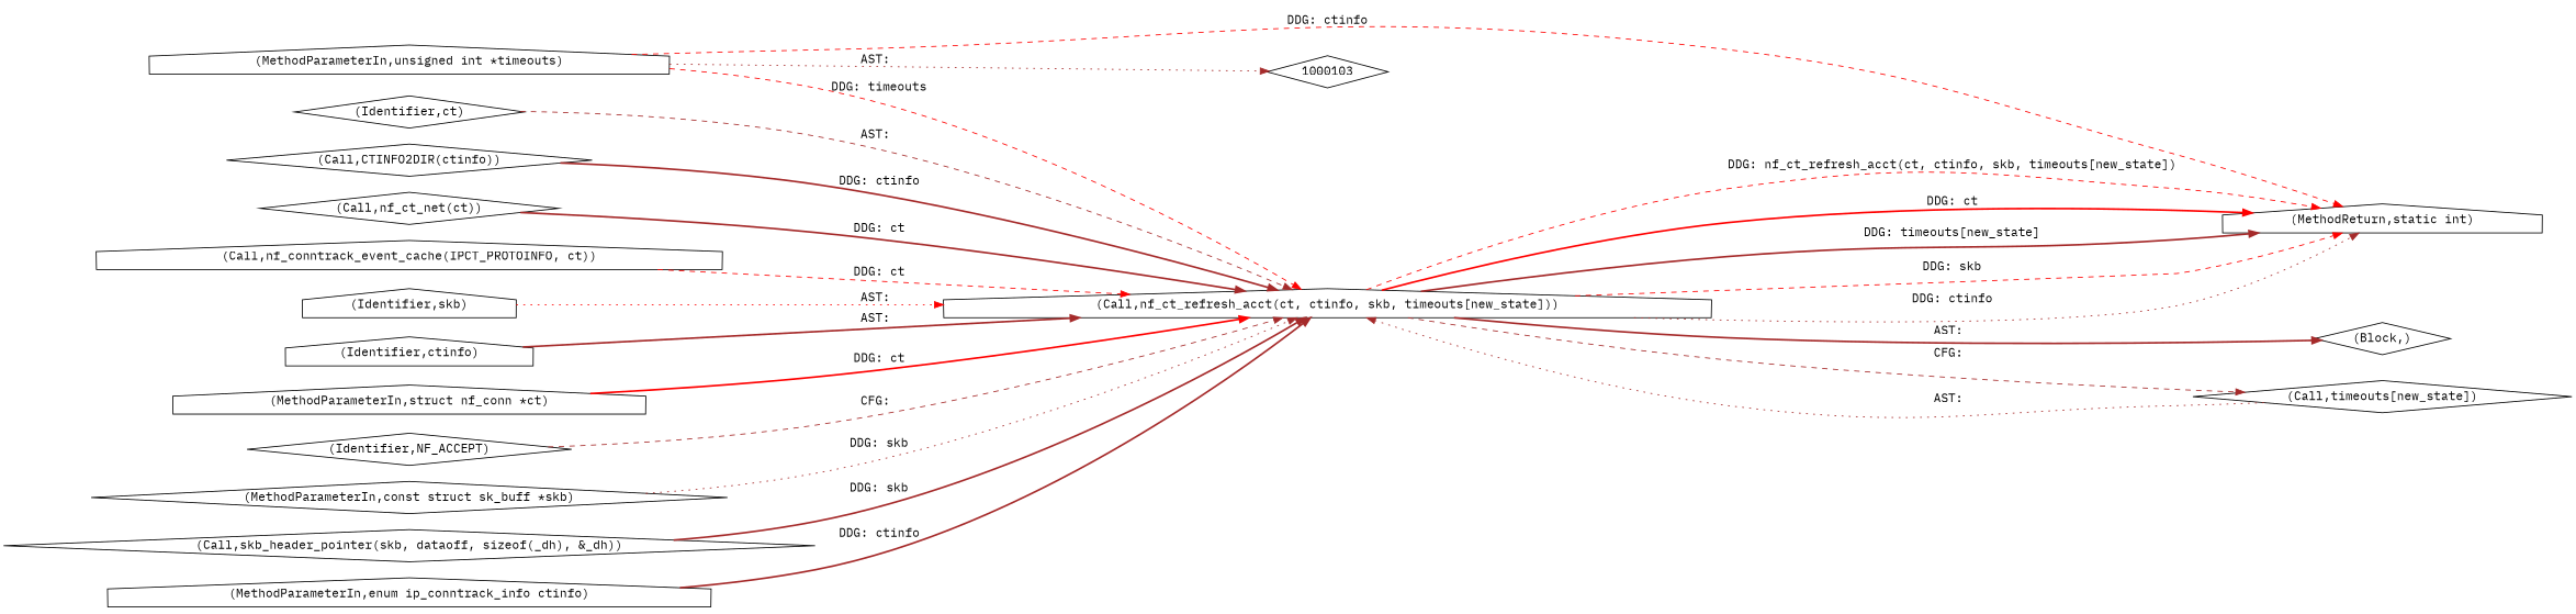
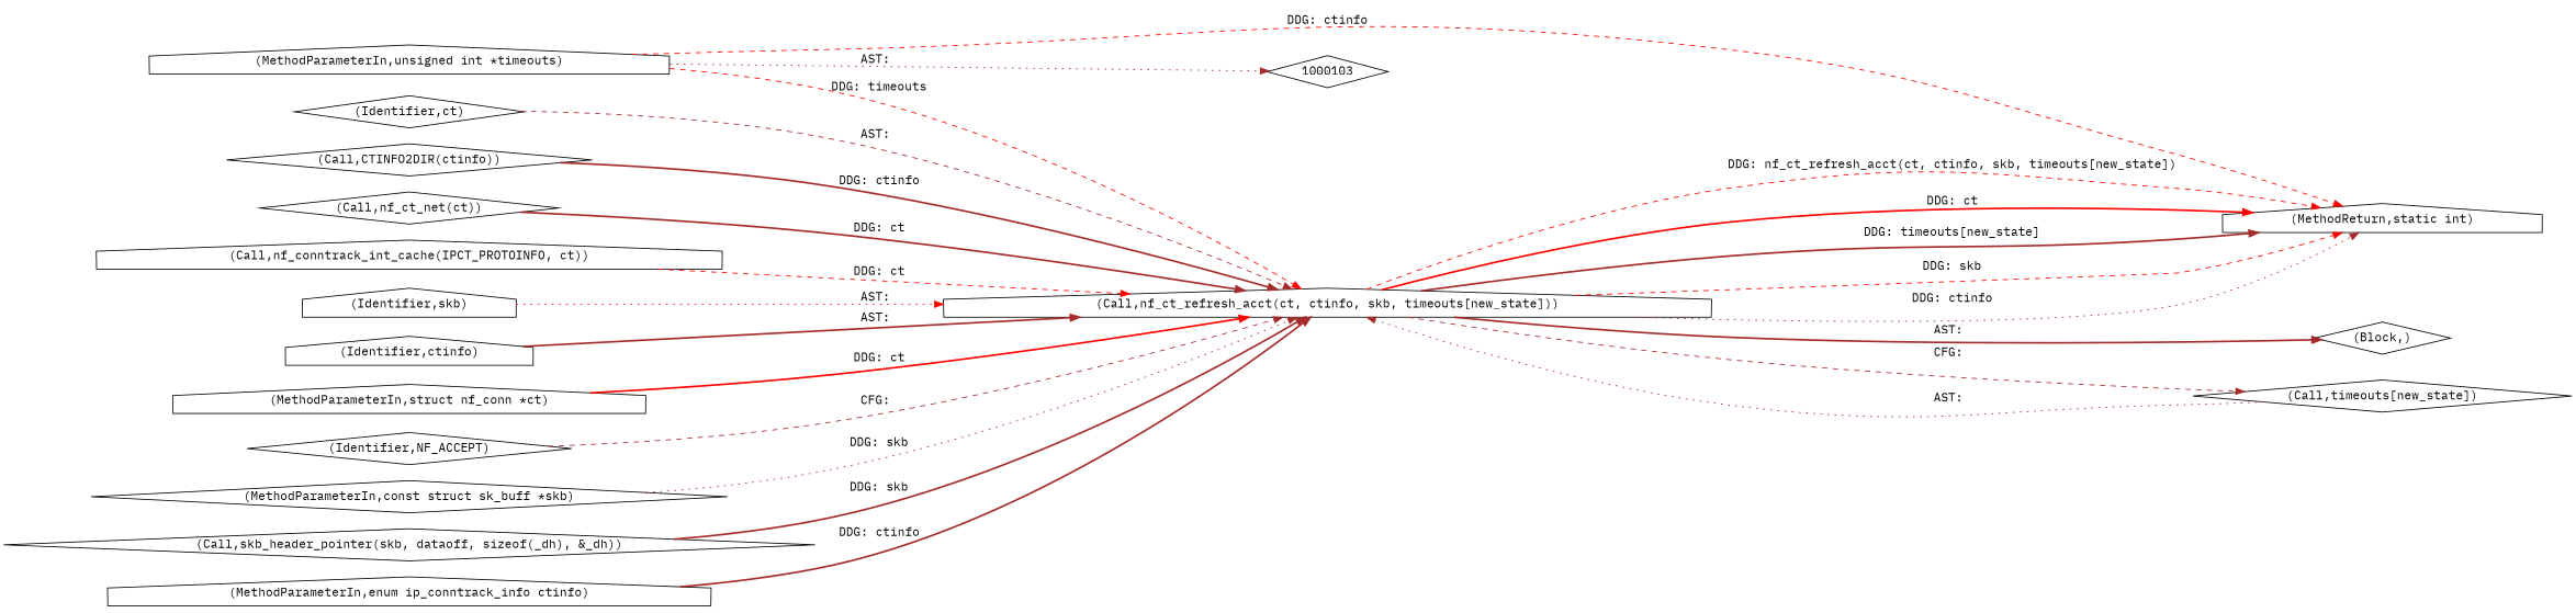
  digraph {
    fontname="IBM Plex Mono"
    rankdir=LR
    node [fontname="IBM Plex Mono" shape=diamond]
    edge [color=brown fontname="IBM Plex Mono" style=bold]
    n1 [label="(MethodParameterIn,unsigned int *timeouts)" shape=house]
    n2 [label="(Call,nf_ct_refresh_acct(ct, ctinfo, skb, timeouts[new_state]))" shape=house]
    n3 [label="(MethodReturn,static int)" shape=house]
    1000103
    n5 [label="(Block,)"]
    n6 [label="(Call,timeouts[new_state])"]
    n7 [label="(Identifier,ct)"]
    n8 [label="(Call,CTINFO2DIR(ctinfo))"]
    n9 [label="(Call,nf_ct_net(ct))"]
-   n10 [label="(Call,nf_conntrack_event_cache(IPCT_PROTOINFO, ct))" shape=house]
+   n10 [label="(Call,nf_conntrack_int_cache(IPCT_PROTOINFO, ct))" shape=house]
    n11 [label="(Identifier,skb)" shape=house]
    n12 [label="(Identifier,ctinfo)" shape=house]
    n13 [label="(MethodParameterIn,struct nf_conn *ct)" shape=house]
    n14 [label="(Identifier,NF_ACCEPT)"]
    n15 [label="(MethodParameterIn,const struct sk_buff *skb)"]
    n16 [label="(Call,skb_header_pointer(skb, dataoff, sizeof(_dh), &_dh))"]
    n17 [label="(MethodParameterIn,enum ip_conntrack_info ctinfo)" shape=house]
    n1 -> n2 [color=red label="DDG: timeouts" style=dashed]
    n1 -> n3 [color=red label="DDG: ctinfo" style=dashed]
    n1 -> 1000103 [label="AST: " style=dotted]
    n2 -> n3 [color=red label="DDG: nf_ct_refresh_acct(ct, ctinfo, skb, timeouts[new_state])" style=dashed]
    n2 -> n3 [color=red label="DDG: ct"]
    n2 -> n3 [label="DDG: timeouts[new_state]"]
    n2 -> n3 [color=red label="DDG: skb" style=dashed]
    n2 -> n3 [label="DDG: ctinfo" style=dotted]
    n2 -> n5 [label="AST: "]
    n2 -> n6 [label="CFG: " style=dashed]
    n6 -> n2 [label="AST: " style=dotted]
    n7 -> n2 [label="AST: " style=dashed]
    n8 -> n2 [label="DDG: ctinfo"]
    n9 -> n2 [label="DDG: ct"]
    n10 -> n2 [color=red label="DDG: ct" style=dashed]
    n11 -> n2 [color=red label="AST: " style=dotted]
    n12 -> n2 [label="AST: "]
    n13 -> n2 [color=red label="DDG: ct"]
    n14 -> n2 [label="CFG: " style=dashed]
    n15 -> n2 [label="DDG: skb" style=dotted]
    n16 -> n2 [label="DDG: skb"]
    n17 -> n2 [label="DDG: ctinfo"]
  }
